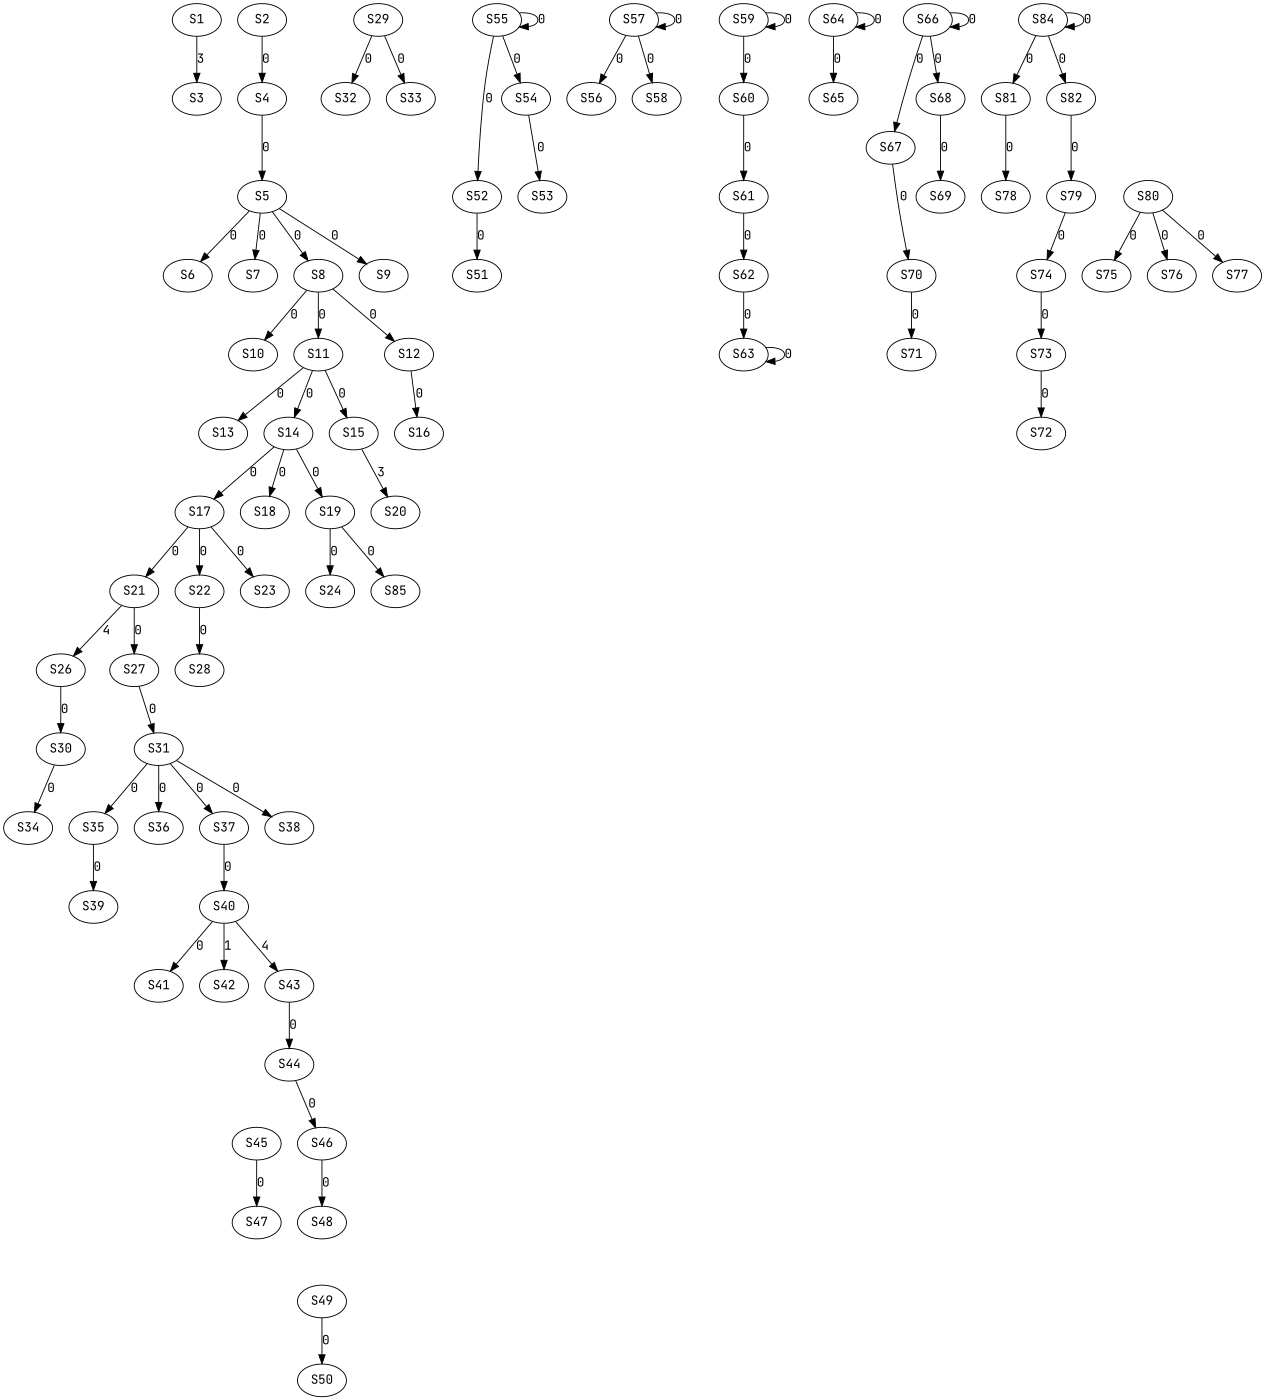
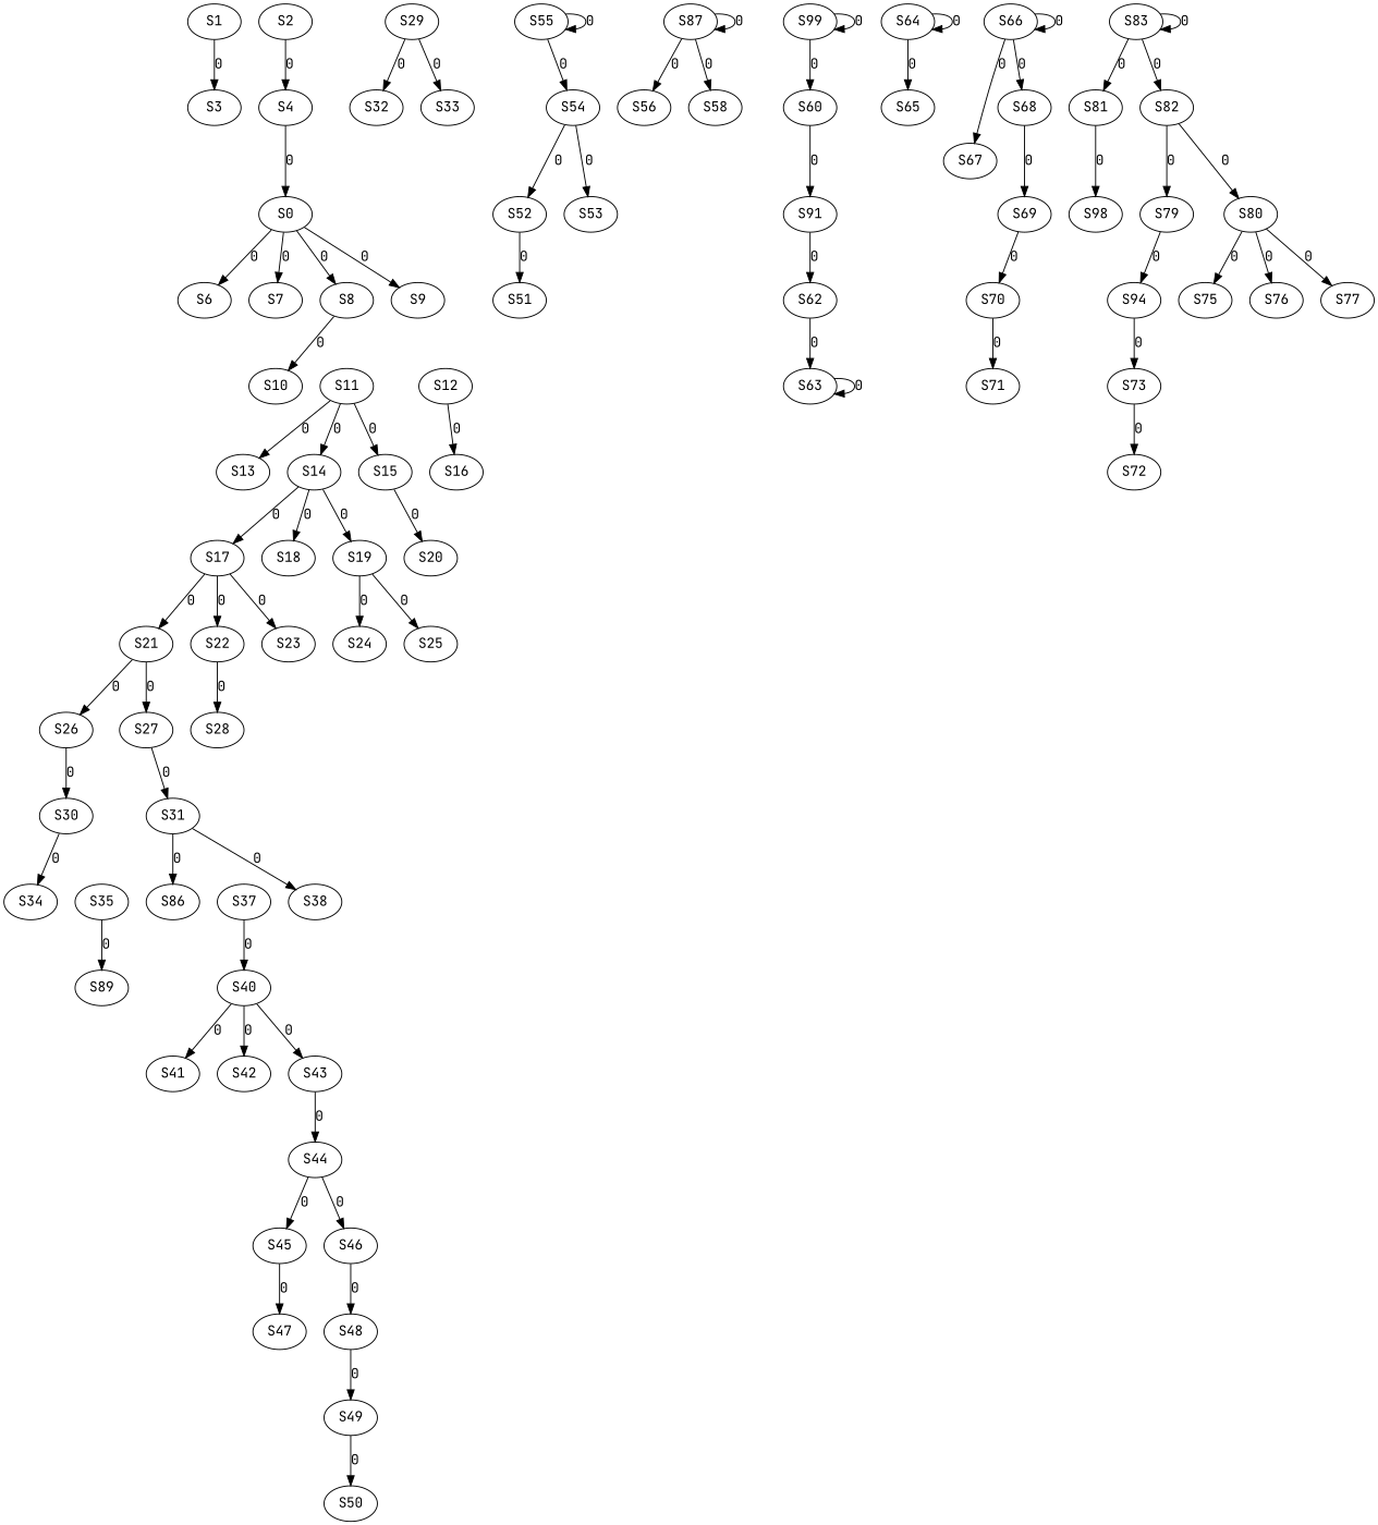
  strict digraph {
    fontname="JetBrains Mono"
    node [fontname="JetBrains Mono"]
    edge [fontname="JetBrains Mono"]
    S1
    S3
    S2
    S4
-   S5
+   S5 [label=S0]
    S6
    S7
    S8
    S9
    S10
    S11
    S12
    S13
    S14
    S15
    S16
    S17
    S18
    S19
    S20
    S21
    S22
    S23
    S24
-   S25 [label=S85]
+   S25
    S26
    S27
    S28
    S30
    S31
    S29
    S32
    S33
    S34
    S35
-   S36
+   S36 [label=S86]
    S37
    S38
-   S39
+   S39 [label=S89]
    S40
    S41
    S42
    S43
    S44
    S45
    S46
    S47
    S48
    S49
    S50
    S52
    S51
    S54
    S53
    S55
-   S57
+   S57 [label=S87]
    S56
    S58
-   S59
+   S59 [label=S99]
    S60
-   S61
+   S61 [label=S91]
    S62
    S63
    S64
    S65
    S66
    S67
    S68
    S69
    S70
    S71
    S73
    S72
-   S74
+   S74 [label=S94]
    S79
    S80
    S75
    S76
    S77
    S81
-   S78
+   S78 [label=S98]
    S82
-   S83 [label=S84]
-   S1 -> S3 [label=3]
+   S83
+   S1 -> S3 [label=0]
    S2 -> S4 [label=0]
    S4 -> S5 [label=0]
    S5 -> S6 [label=0]
    S5 -> S7 [label=0]
    S5 -> S8 [label=0]
    S5 -> S9 [label=0]
    S8 -> S10 [label=0]
-   S8 -> S11 [label=0]
-   S8 -> S12 [label=0]
    S11 -> S13 [label=0]
    S11 -> S14 [label=0]
    S11 -> S15 [label=0]
    S12 -> S16 [label=0]
    S14 -> S17 [label=0]
    S14 -> S18 [label=0]
    S14 -> S19 [label=0]
-   S15 -> S20 [label=3]
+   S15 -> S20 [label=0]
    S17 -> S21 [label=0]
    S17 -> S22 [label=0]
    S17 -> S23 [label=0]
    S19 -> S24 [label=0]
    S19 -> S25 [label=0]
-   S21 -> S26 [label=4]
+   S21 -> S26 [label=0]
    S21 -> S27 [label=0]
    S22 -> S28 [label=0]
    S26 -> S30 [label=0]
    S27 -> S31 [label=0]
    S30 -> S34 [label=0]
-   S31 -> S35 [label=0]
    S31 -> S36 [label=0]
-   S31 -> S37 [label=0]
    S31 -> S38 [label=0]
    S29 -> S32 [label=0]
    S29 -> S33 [label=0]
    S35 -> S39 [label=0]
    S37 -> S40 [label=0]
    S40 -> S41 [label=0]
-   S40 -> S42 [label=1]
-   S40 -> S43 [label=4]
+   S40 -> S42 [label=0]
+   S40 -> S43 [label=0]
    S43 -> S44 [label=0]
+   S44 -> S45 [label=0]
    S44 -> S46 [label=0]
    S45 -> S47 [label=0]
    S46 -> S48 [label=0]
+   S48 -> S49 [label=0]
    S49 -> S50 [label=0]
    S52 -> S51 [label=0]
-   S55 -> S52 [label=0]
+   S54 -> S52 [label=0]
    S54 -> S53 [label=0]
    S55 -> S54 [label=0]
    S55 -> S55 [label=0]
    S57 -> S57 [label=0]
    S57 -> S56 [label=0]
    S57 -> S58 [label=0]
    S59 -> S59 [label=0]
    S59 -> S60 [label=0]
    S60 -> S61 [label=0]
    S61 -> S62 [label=0]
    S62 -> S63 [label=0]
    S63 -> S63 [label=0]
    S64 -> S64 [label=0]
    S64 -> S65 [label=0]
    S66 -> S66 [label=0]
    S66 -> S67 [label=0]
    S66 -> S68 [label=0]
    S68 -> S69 [label=0]
-   S67 -> S70 [label=0]
+   S69 -> S70 [label=0]
    S70 -> S71 [label=0]
    S73 -> S72 [label=0]
    S74 -> S73 [label=0]
    S79 -> S74 [label=0]
    S80 -> S75 [label=0]
    S80 -> S76 [label=0]
    S80 -> S77 [label=0]
    S81 -> S78 [label=0]
    S82 -> S79 [label=0]
+   S82 -> S80 [label=0]
    S83 -> S81 [label=0]
    S83 -> S82 [label=0]
    S83 -> S83 [label=0]
  }
